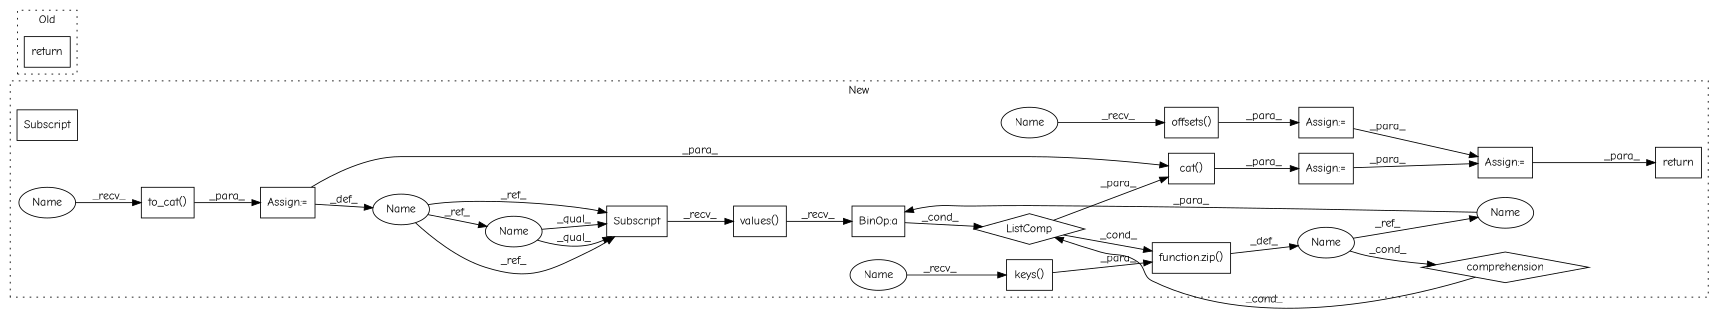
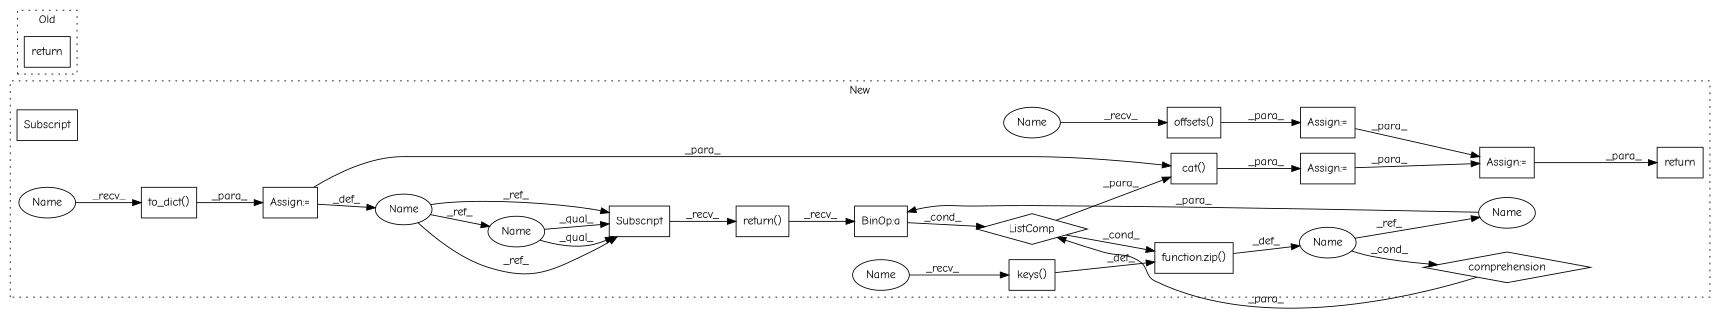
  digraph {
    fontname="Comic Neue"
    rankdir=LR
    node [a=87 fontname="Comic Neue" l=3 s=5285 shape=box]
    edge [fontname="Comic Neue"]
-   n1 [a=75 l=25 label="to_cat()"]
+   n1 [a=75 l=25 label="to_dict()"]
    n2 [a=68 label="Assign:=" s=5344]
    n3 [a=93 l=7 label=return s=6538]
    n4 [a=68 label="Assign:=" s=5282]
    n5 [a=75 l=25 label="offsets()" s=5475]
    n6 [a=82 label="BinOp:a" s=5396]
    n7 [a=106 l=79 label=ListComp s=5370 shape=diamond]
    n8 [a=75 l=22 label="keys()" s=5133]
    n9 [a=45 label=comprehension s=5406 shape=diamond]
-   n10 [a=75 l=25 label="values()" s=5371]
+   n10 [a=75 l=25 label="return()" s=5371]
    n11 [a=63 l="16,0" label=Subscript s="5371,0"]
    n12 [l=6 label=Name s=5415 shape=ellipse]
    n13 [l=11 label=Name s=5271 shape=ellipse]
    n14 [a=75 l="23,1" label="cat()" s="5347,5449"]
    n15 [a=75 l="4,1" label="function.zip()" s="5425,5447"]
    n16 [a=68 label="Assign:=" s=5472]
    n17 [a=68 label="Assign:=" s=5600]
    n18 [a=63 l="16,0" label=Subscript s="5371,0"]
    n19 [l=11 label=Name s=5371 shape=ellipse]
    n20 [l=15 label=Name shape=ellipse]
    n21 [l=15 label=Name s=5133 shape=ellipse]
    n22 [l=15 label=Name s=5475 shape=ellipse]
    n23 [l=6 label=Name s=5399 shape=ellipse]
    n24 [a=93 l=7 label=return s=4102]
    subgraph cluster_1 {
      label=New
      style=dotted
      n1
      n2
      n3
      n4
      n5
      n6
      n7
      n8
      n9
      n10
      n11
      n12
      n13
      n14
      n15
      n16
      n17
      n18
      n19
      n20
      n21
      n22
      n23
    }
    subgraph cluster_2 {
      label=Old
      style=dotted
      n24
    }
    n1 -> n4 [label=_para_]
    n2 -> n17 [label=_para_]
    n4 -> n13 [label=_def_]
    n4 -> n14 [label=_para_]
    n5 -> n16 [label=_para_]
    n6 -> n7 [label=_cond_]
    n7 -> n14 [label=_para_]
    n7 -> n15 [label=_cond_]
-   n8 -> n15 [label=_para_]
-   n9 -> n7 [label=_cond_]
+   n8 -> n15 [label=_def_]
+   n9 -> n7 [label=_para_]
    n10 -> n6 [label=_recv_]
    n12 -> n9 [label=_cond_]
    n12 -> n23 [label=_ref_]
    n13 -> n18 [label=_ref_]
    n13 -> n18 [label=_ref_]
    n13 -> n19 [label=_ref_]
    n14 -> n2 [label=_para_]
    n15 -> n12 [label=_def_]
    n16 -> n17 [label=_para_]
    n17 -> n3 [label=_para_]
    n18 -> n10 [label=_recv_]
    n19 -> n18 [label=_qual_]
    n19 -> n18 [label=_qual_]
    n20 -> n1 [label=_recv_]
    n21 -> n8 [label=_recv_]
    n22 -> n5 [label=_recv_]
    n23 -> n6 [label=_para_]
  }
